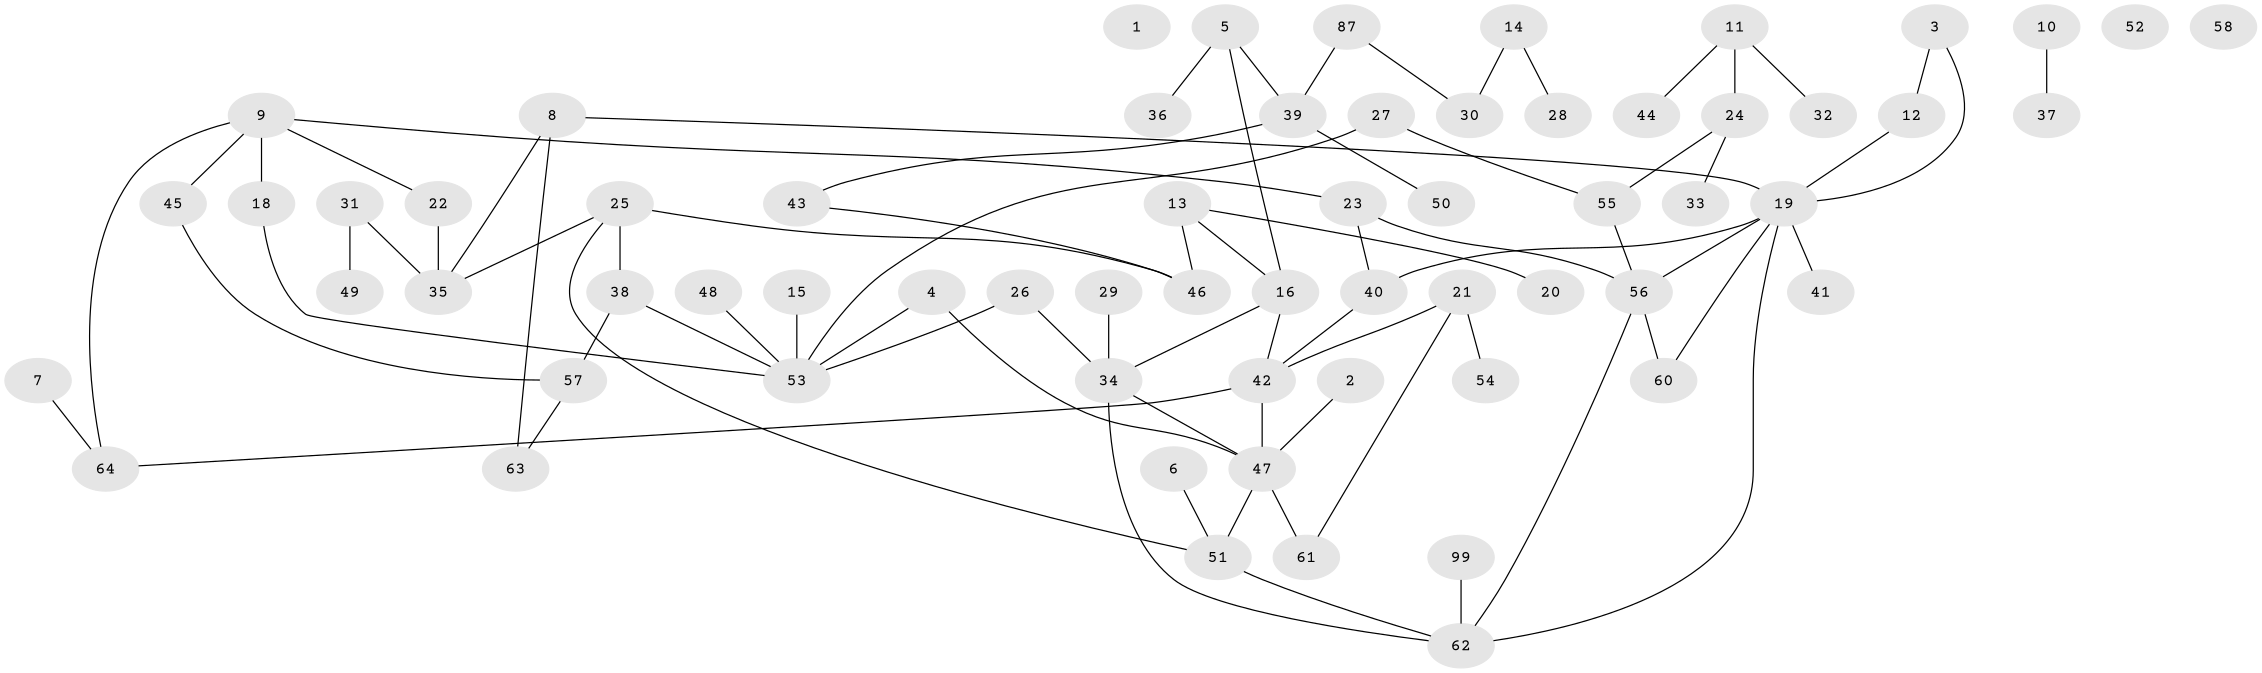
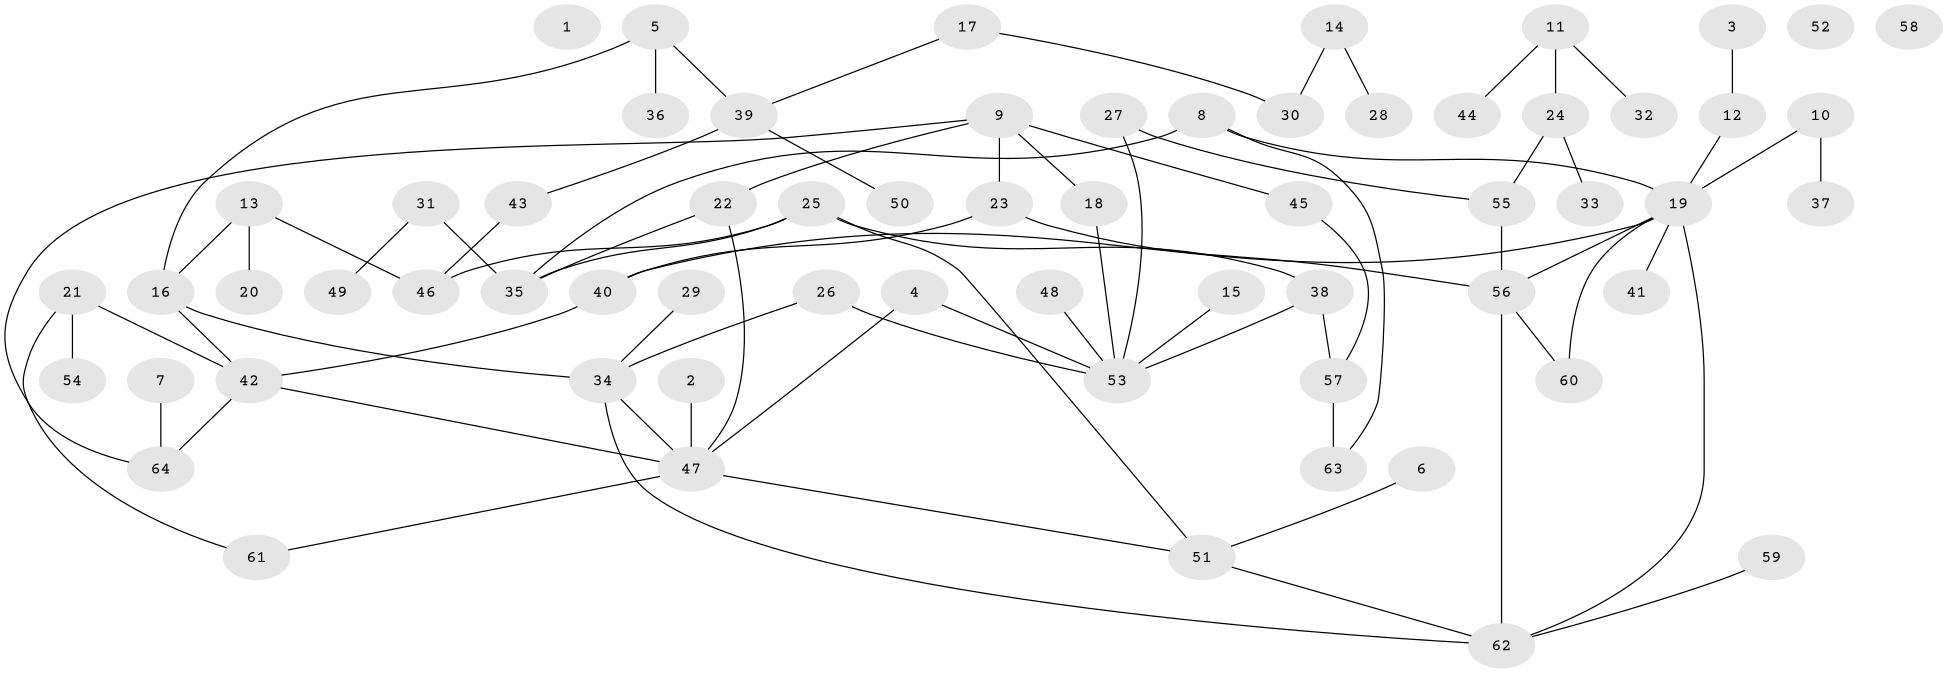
  graph {
    fontname="Courier Prime"
    node [color=gray90 fontname="Courier Prime" style=filled]
    edge [fontname="Courier Prime"]
    1
    2
    47
    51
    61
    3
    12
    19
    4
    53
    5
    16
    36
    39
    34
    42
    43
    50
    6
    62
    7
    64
    8
    35
    63
    40
    41
    56
    60
    9
    18
    22
    23
    45
    57
    10
    37
    11
    24
    32
    44
    33
    55
    13
    20
    46
    14
    28
    30
    15
-   17 [label=87]
+   17
    25
    38
    21
    54
    26
    27
    29
    31
    49
    48
    52
    58
-   59 [label=99]
+   59
    2 -- 47
    47 -- 51
    47 -- 61
    51 -- 62
    3 -- 12
    12 -- 19
    19 -- 62
    19 -- 40
    19 -- 41
    19 -- 56
    19 -- 60
    4 -- 47
    4 -- 53
    5 -- 16
    5 -- 36
    5 -- 39
    16 -- 34
    16 -- 42
    39 -- 43
    39 -- 50
    34 -- 47
    34 -- 62
    42 -- 47
    42 -- 64
    43 -- 46
    6 -- 51
    7 -- 64
    8 -- 19
    8 -- 35
    8 -- 63
    40 -- 42
    56 -- 62
    56 -- 60
    9 -- 64
    9 -- 18
    9 -- 22
    9 -- 23
    9 -- 45
    18 -- 53
+   22 -- 47
    22 -- 35
    23 -- 40
    23 -- 56
    45 -- 57
    57 -- 63
-   3 -- 19
+   10 -- 19
    10 -- 37
    11 -- 24
    11 -- 32
    11 -- 44
    24 -- 33
    24 -- 55
    55 -- 56
    13 -- 16
    13 -- 20
    13 -- 46
    14 -- 28
    14 -- 30
    15 -- 53
    17 -- 39
    17 -- 30
    25 -- 51
    25 -- 35
    25 -- 46
    25 -- 38
    38 -- 53
    38 -- 57
    21 -- 61
    21 -- 42
    21 -- 54
    26 -- 53
    26 -- 34
    27 -- 53
    27 -- 55
    29 -- 34
    31 -- 35
    31 -- 49
    48 -- 53
    59 -- 62
  }
